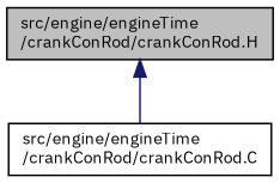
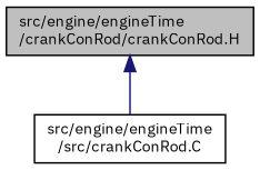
  digraph {
    fontname="IBM Plex Sans"
    node [color=black fontname="IBM Plex Sans" fontsize=10 shape=record]
    n1 [fillcolor=grey75 fontcolor=black height=0.2 label="src/engine/engineTime\l/crankConRod/crankConRod.H" style=filled width=0.4]
-   n2 [height=0.2 label="src/engine/engineTime\l/crankConRod/crankConRod.C" width=0.4]
+   n2 [height=0.2 label="src/engine/engineTime\l/src/crankConRod.C" width=0.4]
    n1 -> n2 [color=midnightblue dir=back fontname="IBM Plex Sans" fontsize=10 labelfontname=Helvetica labelfontsize=10 style=solid]
  }
